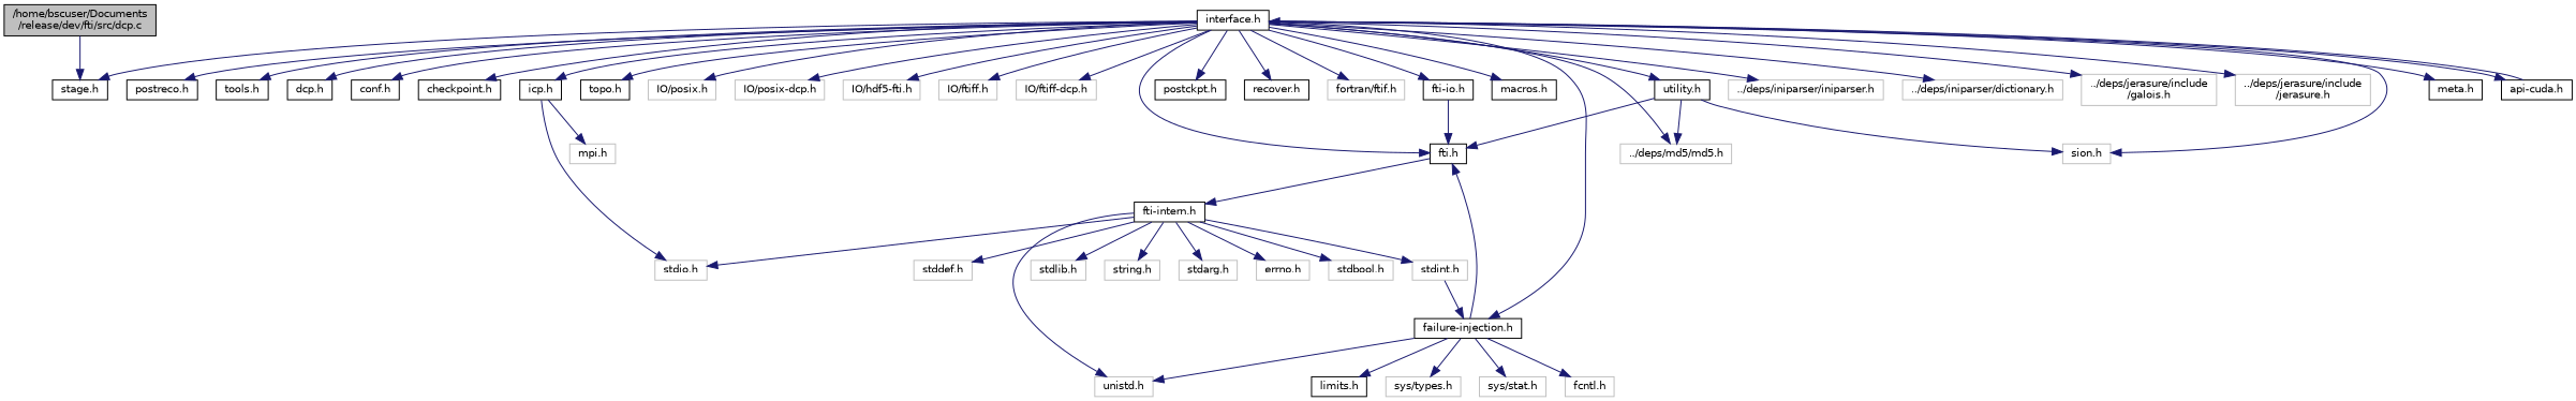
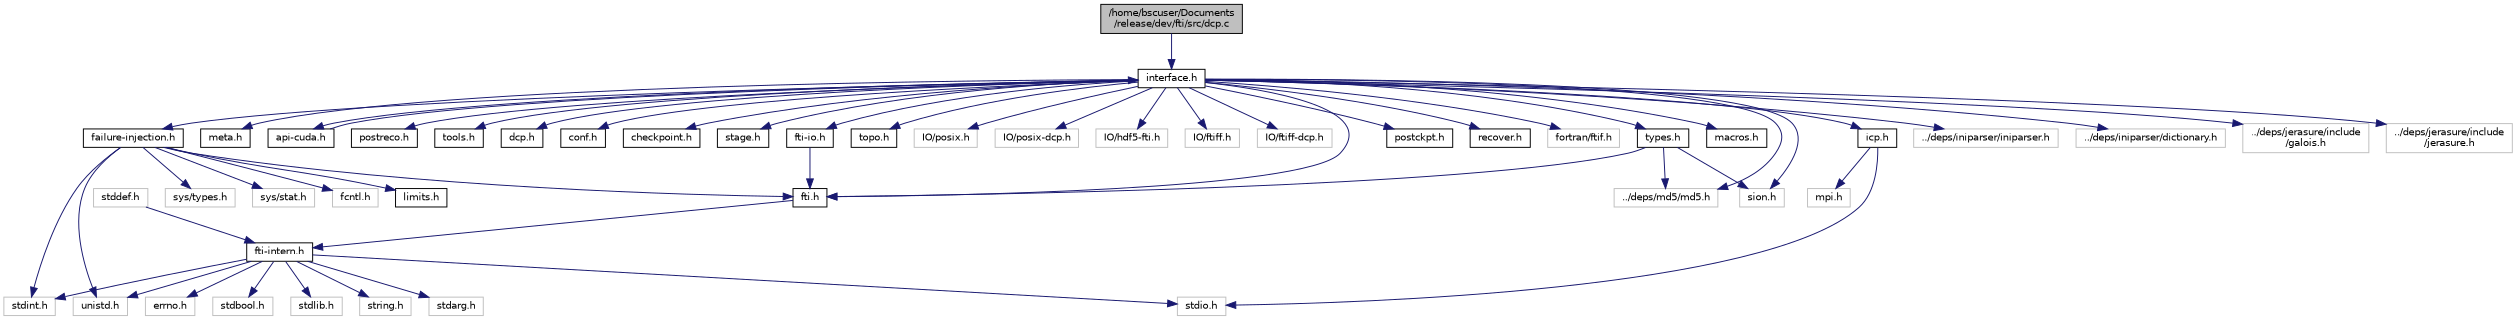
  digraph {
    node [color=grey75 fillcolor=white fontname=Helvetica fontsize=10 shape=record style=filled]
    edge [color=midnightblue fontname=Helvetica fontsize=10 labelfontname=Helvetica labelfontsize=10 style=solid]
    n1 [color=black fillcolor=grey75 fontcolor=black height=0.2 label="/home/bscuser/Documents\l/release/dev/fti/src/dcp.c" width=0.4]
    n2 [color=black height=0.2 label="interface.h" width=0.4]
    n3 [color=black height=0.2 label="fti.h" width=0.4]
    n4 [color=black height=0.2 label="meta.h" width=0.4]
    n5 [color=black height=0.2 label="api-cuda.h" width=0.4]
    n6 [color=black height=0.2 label="postreco.h" width=0.4]
    n7 [color=black height=0.2 label="tools.h" width=0.4]
    n8 [color=black height=0.2 label="dcp.h" width=0.4]
    n9 [color=black height=0.2 label="conf.h" width=0.4]
    n10 [color=black height=0.2 label="checkpoint.h" width=0.4]
    n11 [color=black height=0.2 label="stage.h" width=0.4]
    n12 [color=black height=0.2 label="fti-io.h" width=0.4]
    n13 [color=black height=0.2 label="topo.h" width=0.4]
    n14 [height=0.2 label="IO/posix.h" width=0.4]
    n15 [height=0.2 label="IO/posix-dcp.h" width=0.4]
    n16 [height=0.2 label="IO/hdf5-fti.h" width=0.4]
    n17 [height=0.2 label="IO/ftiff.h" width=0.4]
    n18 [height=0.2 label="IO/ftiff-dcp.h" width=0.4]
    n19 [color=black height=0.2 label="failure-injection.h" width=0.4]
    n20 [color=black height=0.2 label="postckpt.h" width=0.4]
    n21 [color=black height=0.2 label="recover.h" width=0.4]
    n22 [height=0.2 label="fortran/ftif.h" width=0.4]
    n23 [color=black height=0.2 label="icp.h" width=0.4]
    n24 [color=black height=0.2 label="macros.h" width=0.4]
-   n25 [color=black height=0.2 label="utility.h" width=0.4]
+   n25 [color=black height=0.2 label="types.h" width=0.4]
    n26 [height=0.2 label="../deps/md5/md5.h" width=0.4]
    n27 [height=0.2 label="sion.h" width=0.4]
    n28 [height=0.2 label="../deps/iniparser/iniparser.h" width=0.4]
    n29 [height=0.2 label="../deps/iniparser/dictionary.h" width=0.4]
    n30 [height=0.2 label="../deps/jerasure/include\l/galois.h" width=0.4]
    n31 [height=0.2 label="../deps/jerasure/include\l/jerasure.h" width=0.4]
    n32 [color=black height=0.2 label="fti-intern.h" width=0.4]
    n33 [height=0.2 label="stdint.h" width=0.4]
    n34 [height=0.2 label="unistd.h" width=0.4]
    n35 [height=0.2 label="sys/types.h" width=0.4]
    n36 [height=0.2 label="sys/stat.h" width=0.4]
    n37 [height=0.2 label="fcntl.h" width=0.4]
    n38 [color=black height=0.2 label="limits.h" width=0.4]
    n39 [height=0.2 label="stdio.h" width=0.4]
    n40 [height=0.2 label="mpi.h" width=0.4]
    n41 [height=0.2 label="stddef.h" width=0.4]
    n42 [height=0.2 label="stdlib.h" width=0.4]
    n43 [height=0.2 label="string.h" width=0.4]
    n44 [height=0.2 label="stdarg.h" width=0.4]
    n45 [height=0.2 label="errno.h" width=0.4]
    n46 [height=0.2 label="stdbool.h" width=0.4]
-   n1 -> n11
+   n1 -> n2
    n2 -> n3
    n2 -> n4
    n2 -> n5
    n2 -> n6
    n2 -> n7
    n2 -> n8
    n2 -> n9
    n2 -> n10
    n2 -> n11
    n2 -> n12
    n2 -> n13
    n2 -> n14
    n2 -> n15
    n2 -> n16
    n2 -> n17
    n2 -> n18
    n2 -> n19
    n2 -> n20
    n2 -> n21
    n2 -> n22
    n2 -> n23
    n2 -> n24
    n2 -> n25
    n2 -> n26
    n2 -> n27
    n2 -> n28
    n2 -> n29
    n2 -> n30
    n2 -> n31
    n3 -> n32
    n5 -> n2
    n12 -> n3
    n19 -> n3
-   n33 -> n19
+   n19 -> n33
    n19 -> n34
    n19 -> n35
    n19 -> n36
    n19 -> n37
    n19 -> n38
    n23 -> n39
    n23 -> n40
    n25 -> n3
    n25 -> n26
    n25 -> n27
    n32 -> n33
    n32 -> n34
    n32 -> n39
-   n32 -> n41
+   n41 -> n32
    n32 -> n42
    n32 -> n43
    n32 -> n44
    n32 -> n45
    n32 -> n46
  }
